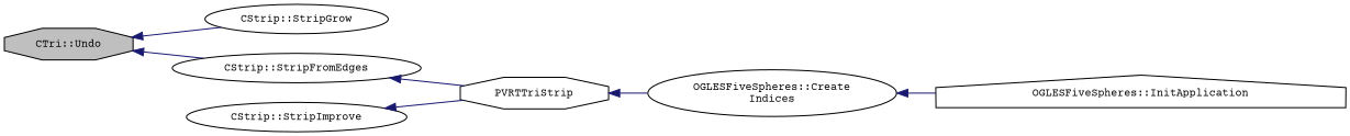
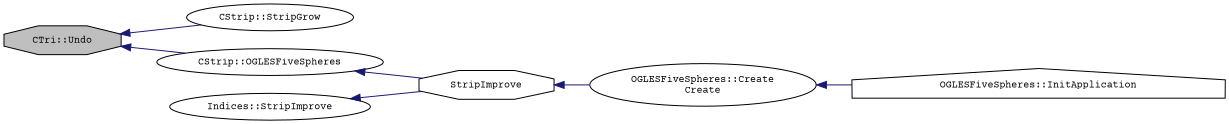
  digraph {
    fontname="Courier Prime"
    rankdir=LR
    node [color=black fillcolor=white fontname="Courier Prime" fontsize=10 shape=ellipse style=filled]
    edge [color=midnightblue dir=back fontname="Courier Prime" fontsize=10 labelfontname=Helvetica labelfontsize=10 style=solid]
    n1 [fillcolor=grey75 fontcolor=black height=0.2 label="CTri::Undo" shape=octagon width=0.4]
    n2 [height=0.2 label="CStrip::StripGrow" width=0.4]
-   n3 [height=0.2 label="CStrip::StripFromEdges" width=0.4]
-   n4 [height=0.2 label=PVRTTriStrip shape=octagon width=0.4]
-   n5 [height=0.2 label="CStrip::StripImprove" width=0.4]
-   n6 [height=0.2 label="OGLESFiveSpheres::Create\lIndices" width=0.4]
+   n3 [height=0.2 label="CStrip::OGLESFiveSpheres" width=0.4]
+   n4 [height=0.2 label=StripImprove shape=octagon width=0.4]
+   n5 [height=0.2 label="Indices::StripImprove" width=0.4]
+   n6 [height=0.2 label="OGLESFiveSpheres::Create\lCreate" width=0.4]
    n7 [height=0.2 label="OGLESFiveSpheres::InitApplication" shape=house width=0.4]
    n1 -> n2
    n1 -> n3
    n3 -> n4
    n4 -> n6
    n5 -> n4
    n6 -> n7
  }
